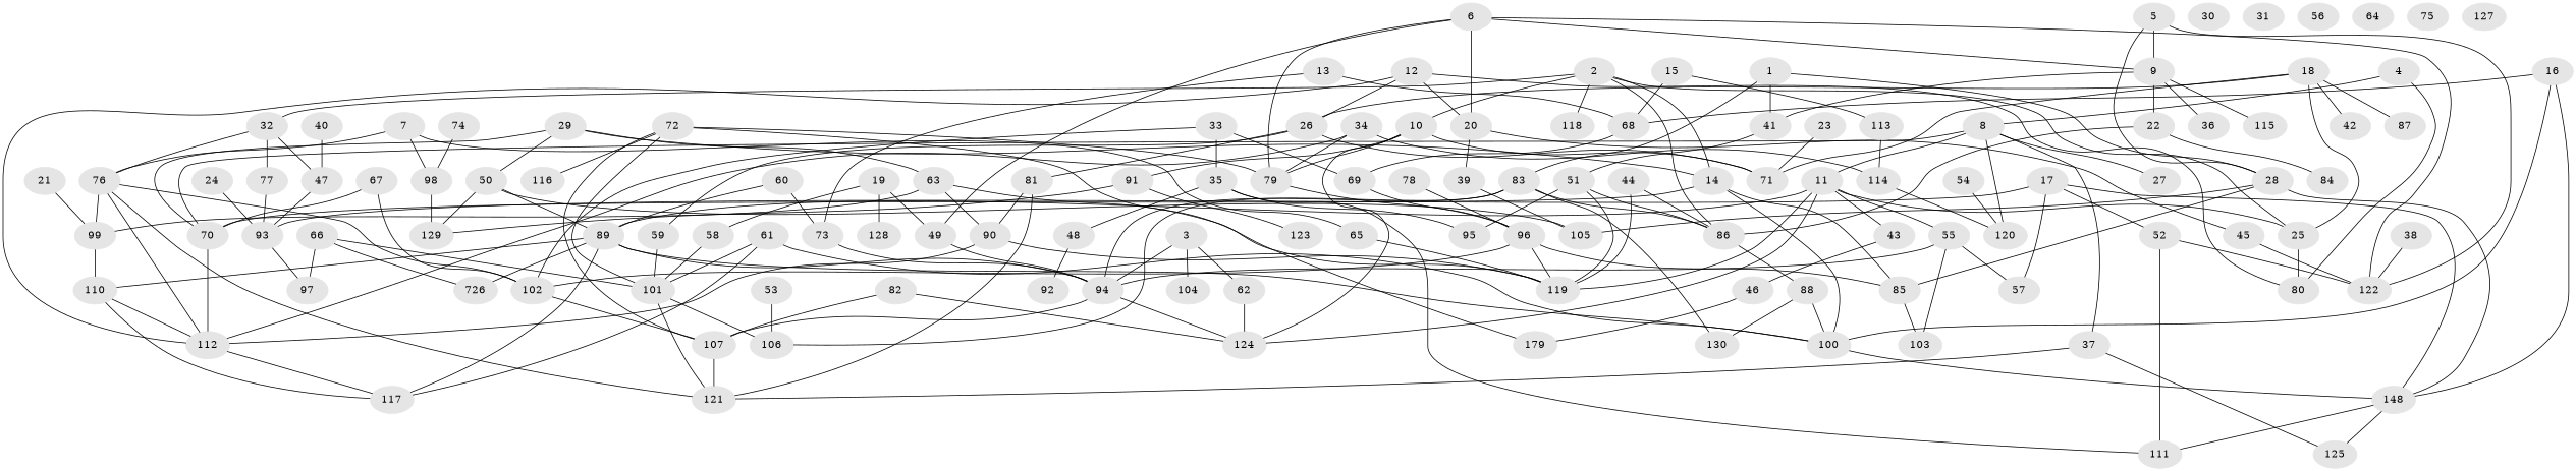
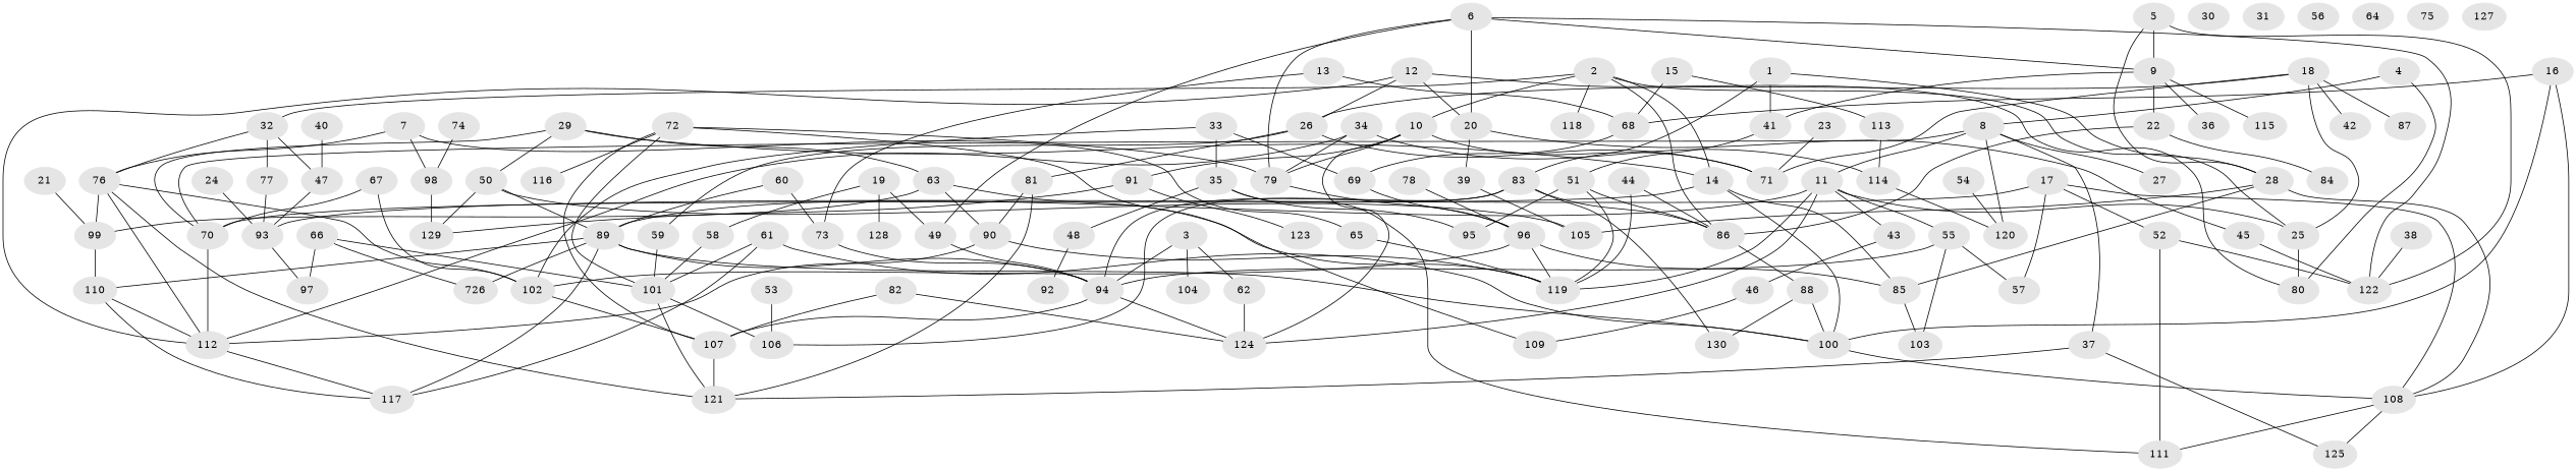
  graph {
    node [color=gray90 style=filled]
    1
    28
    41
    83
    85
-   108 [label=148]
+   108
    105
    51
    86
    94
    106
    130
    2
    10
    14
    25
    32
    118
    79
    71
    91
    124
    70
    100
    80
    76
    47
    77
    88
    3
    62
    104
    107
    4
    8
    11
    27
    37
    120
    5
    9
    122
    22
    36
    115
    6
    20
    49
    39
    45
    96
    7
    65
    98
    33
    35
    69
    102
    119
    112
    99
    121
    129
    43
    55
    89
    125
    84
    123
    46
    57
    103
    117
    n74 [label=726]
    110
    12
    26
    59
    81
    13
    68
    73
    15
    113
    114
    16
    111
    17
    52
    93
    97
    18
    42
    87
    19
    58
    128
    101
    21
    23
    24
    90
    29
    50
    63
    30
    31
    48
    95
    34
    92
    38
    40
-   109 [label=179]
+   109
    44
    53
    54
    56
    60
    61
    64
    66
    67
    72
    116
    74
    75
    78
    82
    127
    1 -- 28
    1 -- 41
    1 -- 83
    28 -- 85
    28 -- 108
    28 -- 105
    41 -- 51
    83 -- 86
    83 -- 94
    83 -- 106
    83 -- 130
    85 -- 103
    108 -- 125
    108 -- 111
    51 -- 86
    51 -- 119
    51 -- 95
    86 -- 88
    94 -- 124
    94 -- 107
    2 -- 86
    2 -- 10
    2 -- 14
    2 -- 25
    2 -- 32
    2 -- 118
    10 -- 79
    10 -- 71
    10 -- 91
    10 -- 124
    14 -- 85
    14 -- 70
    14 -- 100
    25 -- 80
    32 -- 76
    32 -- 47
    32 -- 77
    79 -- 96
    91 -- 129
    91 -- 123
    70 -- 112
    100 -- 108
    76 -- 102
    76 -- 112
    76 -- 99
    76 -- 121
    47 -- 93
    77 -- 93
    88 -- 130
    88 -- 100
    3 -- 94
    3 -- 62
    3 -- 104
    62 -- 124
    107 -- 121
    4 -- 80
    4 -- 8
    8 -- 70
    8 -- 11
    8 -- 27
    8 -- 37
    8 -- 120
    11 -- 25
    11 -- 124
    11 -- 119
    11 -- 43
    11 -- 55
    11 -- 89
    37 -- 121
    37 -- 125
    5 -- 28
    5 -- 9
    5 -- 122
    9 -- 41
    9 -- 22
    9 -- 36
    9 -- 115
    22 -- 86
    22 -- 84
    6 -- 79
    6 -- 9
    6 -- 122
    6 -- 20
    6 -- 49
    20 -- 39
    20 -- 45
    49 -- 94
    39 -- 105
    45 -- 122
    96 -- 85
    96 -- 102
    96 -- 119
    7 -- 76
    7 -- 65
    7 -- 98
    65 -- 119
    98 -- 129
    33 -- 35
    33 -- 69
    33 -- 102
    35 -- 111
    35 -- 48
    35 -- 95
    69 -- 96
    102 -- 107
    112 -- 117
    99 -- 110
    43 -- 46
    55 -- 94
    55 -- 57
    55 -- 103
    89 -- 94
    89 -- 100
    89 -- 117
    89 -- n74
    89 -- 110
    46 -- 109
    110 -- 112
    110 -- 117
    12 -- 80
    12 -- 20
    12 -- 112
    12 -- 26
    26 -- 71
    26 -- 59
    26 -- 81
    59 -- 101
    81 -- 121
    81 -- 90
    13 -- 68
    13 -- 73
    68 -- 69
    73 -- 94
    15 -- 68
    15 -- 113
    113 -- 114
    114 -- 120
    16 -- 108
    16 -- 100
    16 -- 68
    17 -- 108
    17 -- 57
    17 -- 52
    17 -- 93
    52 -- 122
    52 -- 111
    93 -- 97
    18 -- 25
    18 -- 71
    18 -- 26
    18 -- 42
    18 -- 87
    19 -- 49
    19 -- 58
    19 -- 128
    58 -- 101
    101 -- 106
    101 -- 121
    21 -- 99
    23 -- 71
    24 -- 93
    90 -- 119
    90 -- 112
    29 -- 14
    29 -- 70
    29 -- 50
    29 -- 63
    50 -- 105
    50 -- 129
    50 -- 89
    63 -- 119
    63 -- 99
    63 -- 90
    48 -- 92
    34 -- 79
    34 -- 112
    34 -- 114
    38 -- 122
    40 -- 47
    44 -- 86
    44 -- 119
    53 -- 106
    54 -- 120
    60 -- 89
    60 -- 73
    61 -- 100
    61 -- 117
    61 -- 101
    66 -- n74
    66 -- 97
    66 -- 101
    67 -- 70
    67 -- 102
    72 -- 79
    72 -- 107
    72 -- 101
    72 -- 109
    72 -- 116
    74 -- 98
    78 -- 96
    82 -- 124
    82 -- 107
  }
